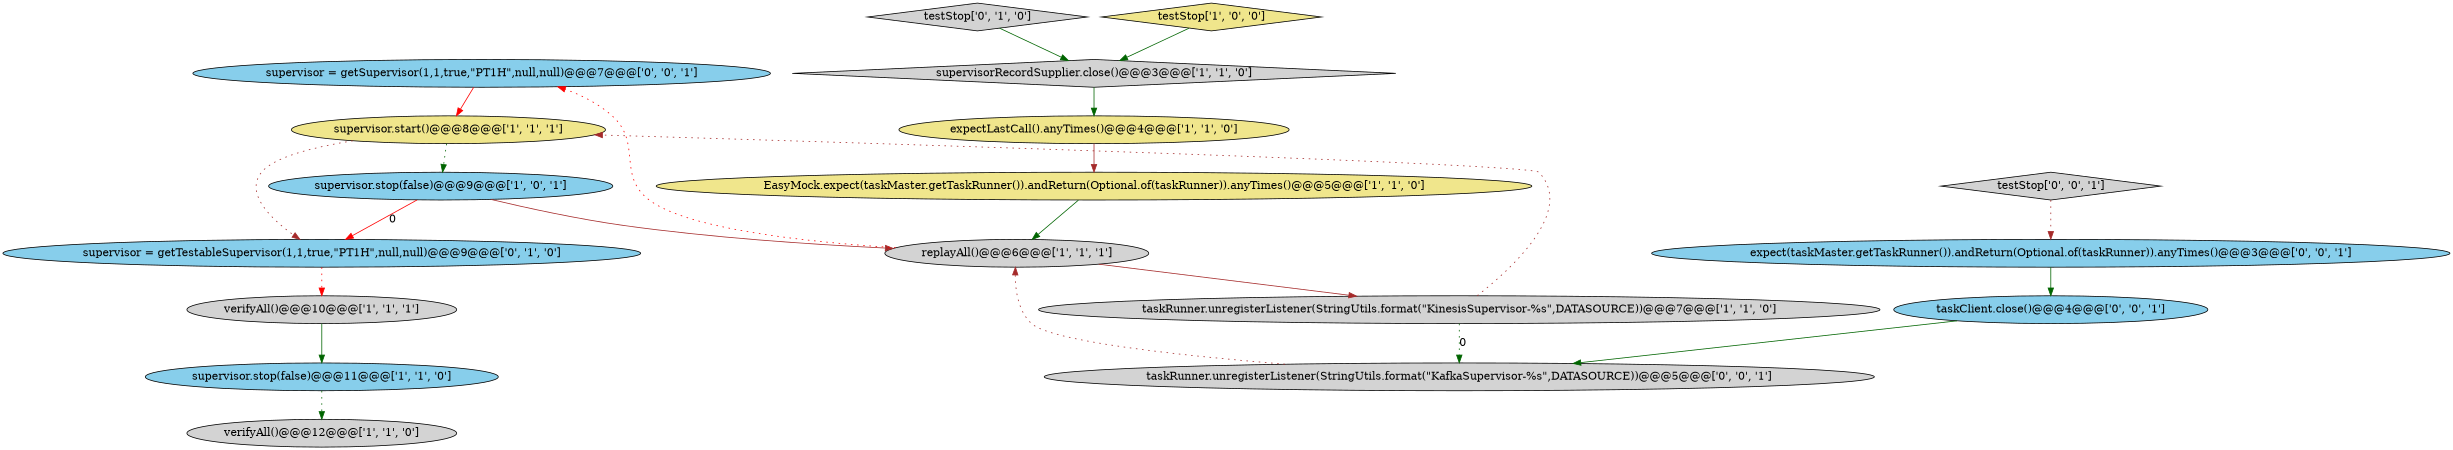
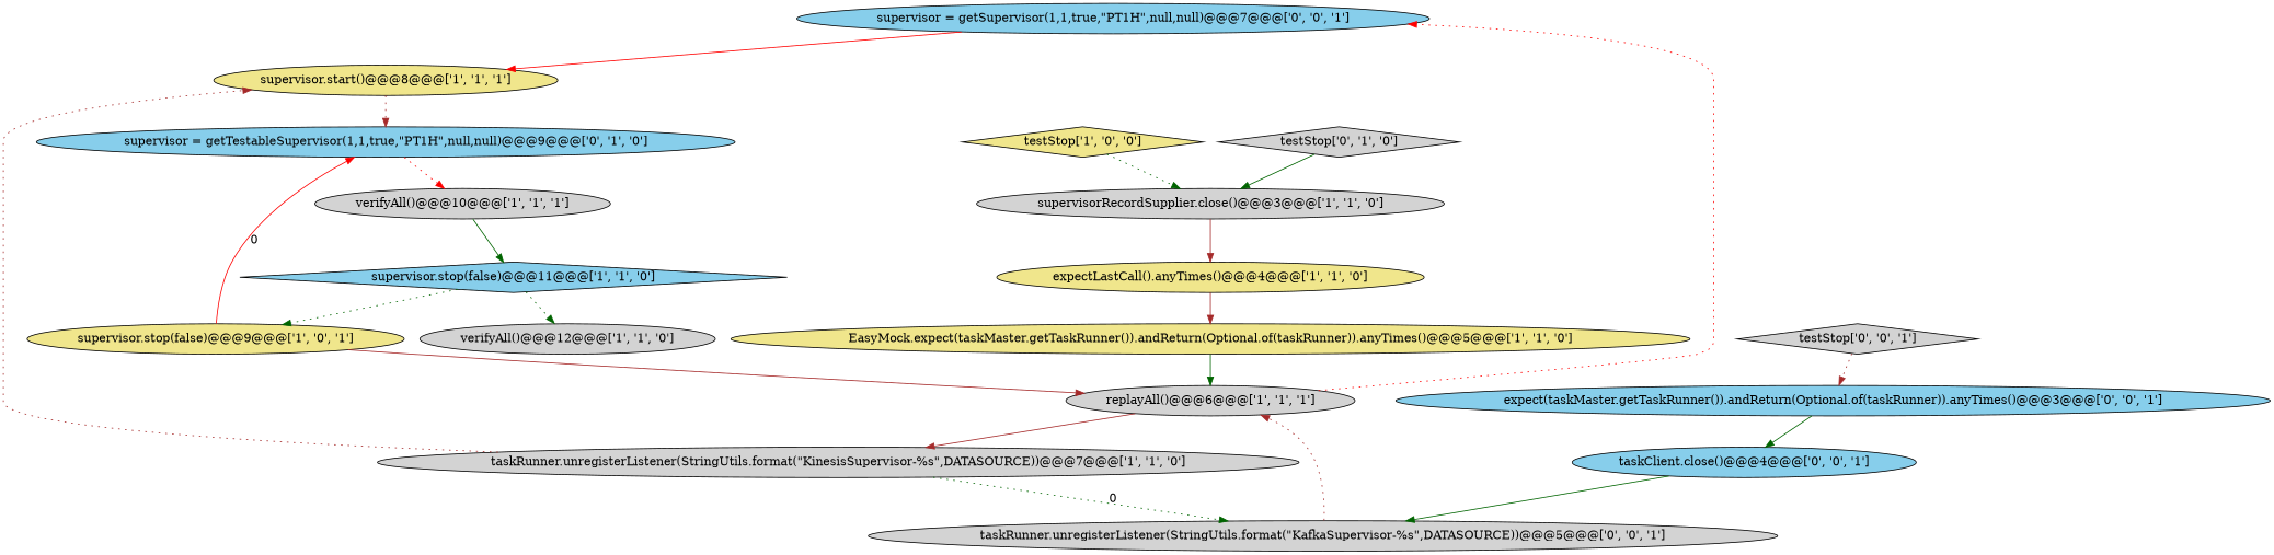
  digraph {
    node [fillcolor=lightgrey shape=ellipse style=filled]
    edge [color=darkgreen style=solid]
    n1 [fillcolor=skyblue label="supervisor = getSupervisor(1,1,true,\"PT1H\",null,null)@@@7@@@['0', '0', '1']"]
    n2 [fillcolor=khaki label="supervisor.start()@@@8@@@['1', '1', '1']"]
    n3 [fillcolor=skyblue label="supervisor = getTestableSupervisor(1,1,true,\"PT1H\",null,null)@@@9@@@['0', '1', '0']"]
-   n4 [fillcolor=skyblue label="supervisor.stop(false)@@@9@@@['1', '0', '1']"]
+   n4 [fillcolor=khaki label="supervisor.stop(false)@@@9@@@['1', '0', '1']"]
    n5 [label="verifyAll()@@@12@@@['1', '1', '0']"]
    n6 [label="taskRunner.unregisterListener(StringUtils.format(\"KafkaSupervisor-%s\",DATASOURCE))@@@5@@@['0', '0', '1']"]
    n7 [label="replayAll()@@@6@@@['1', '1', '1']"]
    n8 [label="taskRunner.unregisterListener(StringUtils.format(\"KinesisSupervisor-%s\",DATASOURCE))@@@7@@@['1', '1', '0']"]
    n9 [label="verifyAll()@@@10@@@['1', '1', '1']"]
-   n10 [fillcolor=skyblue label="supervisor.stop(false)@@@11@@@['1', '1', '0']"]
-   n11 [label="supervisorRecordSupplier.close()@@@3@@@['1', '1', '0']" shape=diamond]
+   n10 [fillcolor=skyblue label="supervisor.stop(false)@@@11@@@['1', '1', '0']" shape=diamond]
+   n11 [label="supervisorRecordSupplier.close()@@@3@@@['1', '1', '0']"]
    n12 [fillcolor=khaki label="expectLastCall().anyTimes()@@@4@@@['1', '1', '0']"]
    n13 [fillcolor=khaki label="EasyMock.expect(taskMaster.getTaskRunner()).andReturn(Optional.of(taskRunner)).anyTimes()@@@5@@@['1', '1', '0']"]
    n14 [label="testStop['0', '1', '0']" shape=diamond]
    n15 [fillcolor=khaki label="testStop['1', '0', '0']" shape=diamond]
    n16 [label="testStop['0', '0', '1']" shape=diamond]
    n17 [fillcolor=skyblue label="expect(taskMaster.getTaskRunner()).andReturn(Optional.of(taskRunner)).anyTimes()@@@3@@@['0', '0', '1']"]
    n18 [fillcolor=skyblue label="taskClient.close()@@@4@@@['0', '0', '1']"]
    n1 -> n2 [color=red]
    n2 -> n3 [color=brown style=dotted]
-   n2 -> n4 [style=dotted]
+   n10 -> n4 [style=dotted]
    n3 -> n9 [color=red style=dotted]
    n4 -> n3 [color=red label=0]
    n4 -> n7 [color=brown]
    n6 -> n7 [color=brown style=dotted]
    n7 -> n1 [color=red style=dotted]
    n7 -> n8 [color=brown]
    n8 -> n2 [color=brown style=dotted]
    n8 -> n6 [label=0 style=dotted]
    n9 -> n10
    n10 -> n5 [style=dotted]
-   n11 -> n12
+   n11 -> n12 [color=brown]
    n12 -> n13 [color=brown]
    n13 -> n7
    n14 -> n11
-   n15 -> n11
+   n15 -> n11 [style=dotted]
    n16 -> n17 [color=brown style=dotted]
    n17 -> n18
    n18 -> n6
  }
